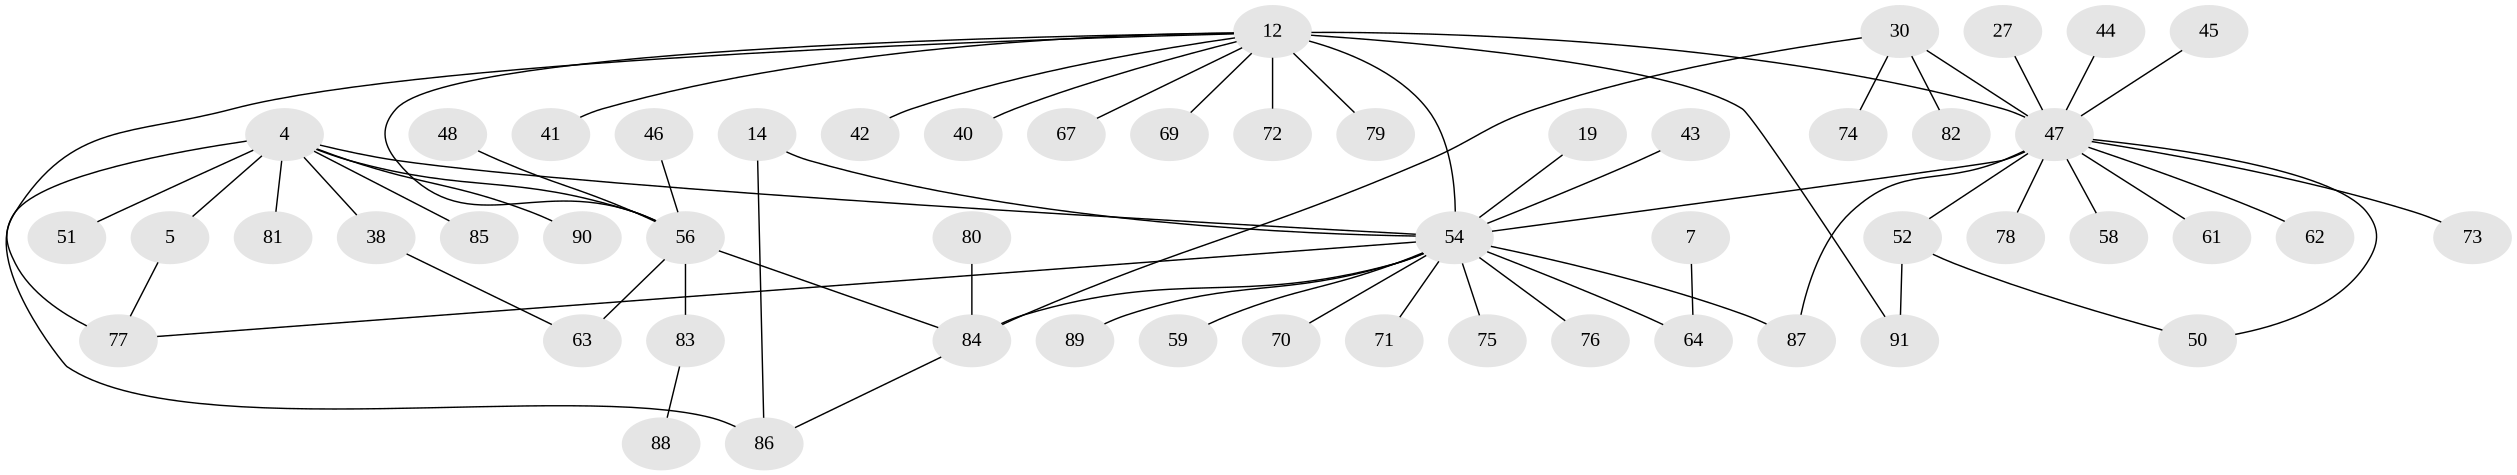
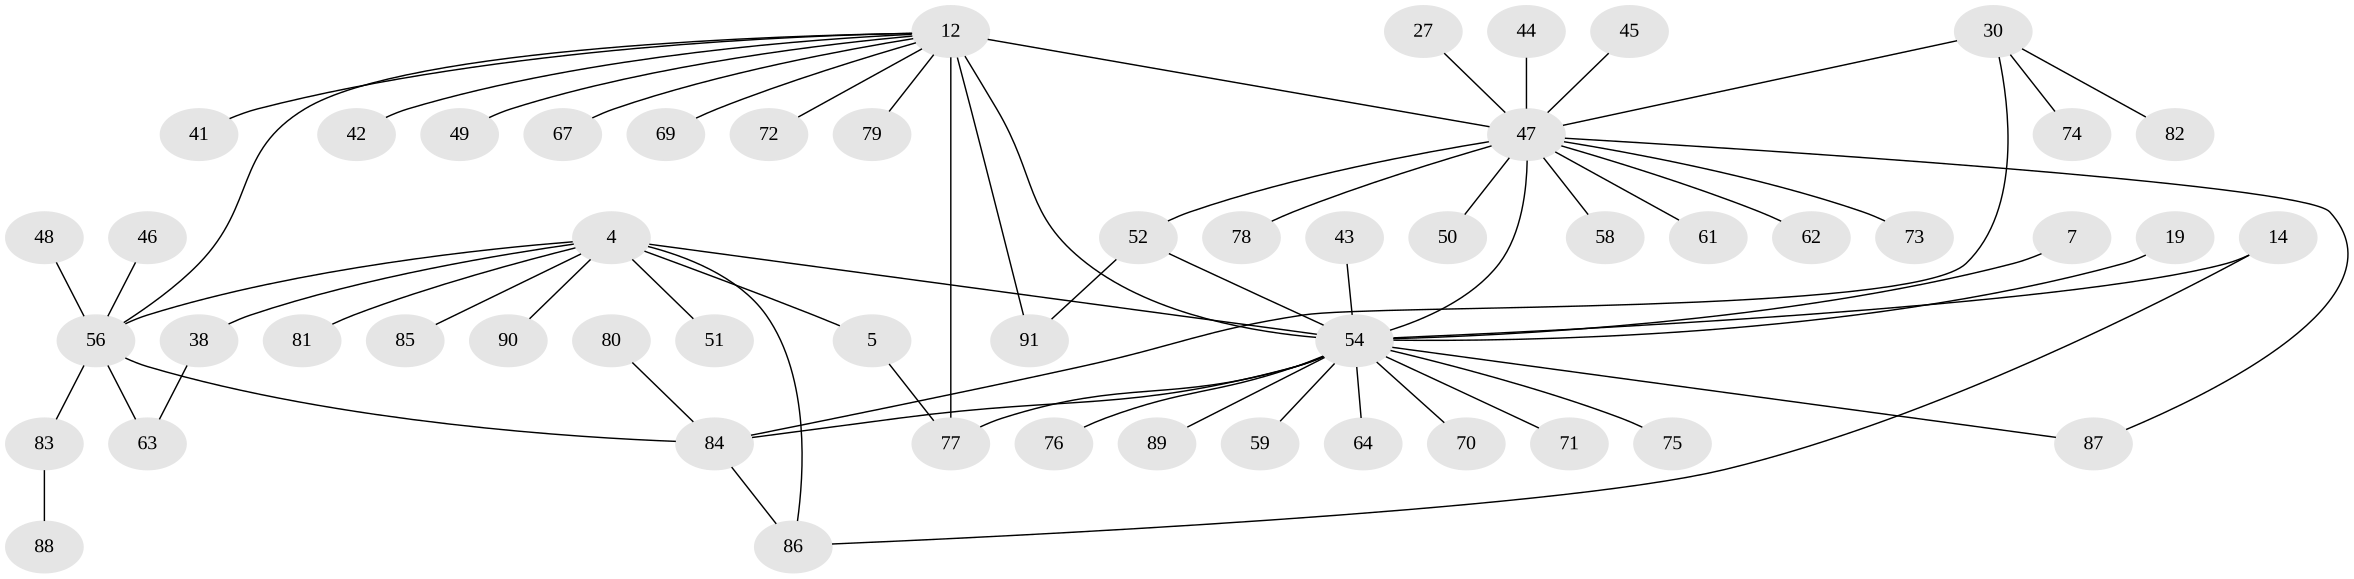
  graph {
    fontname="Liberation Serif"
    node [color=gray90 fontname="Liberation Serif" style=filled]
    edge [fontname="Liberation Serif"]
    4
    5
    n3 [label=38]
    51
    54 [super="+23+2"]
    56 [super="+15+18"]
    81
    85 [super="+8"]
    86 [super="+40"]
    90
    77 [super="+53"]
    63 [super="+60"]
    84 [super="+1+33+68"]
    87 [super="+26"]
    59
    64
    70 [super="+57+66"]
    71 [super="+37"]
    75
    76
    89
    83 [super="+65"]
    7
    12 [super="+3"]
    41
    42
    47 [super="+21+35+39"]
-   49 [label=40]
+   49
    67
    69
    72
    79
    91 [super="+32"]
    50
    52 [super="+48"]
    58
    61
    62
    73
    78
    14 [super="+6"]
    19
    27
    n44 [label=48]
    30
    74
    82
    43
    44
    45
    46
    88
    80
    4 -- 5
    4 -- n3
    4 -- 51
    4 -- 54
    4 -- 56
    4 -- 81
    4 -- 85
    4 -- 86 [weight=2]
    4 -- 90
    5 -- 77
    n3 -- 63
    54 -- 77
    54 -- 84 [weight=3]
    54 -- 87
    54 -- 59
    54 -- 64
    54 -- 70
    54 -- 71
    54 -- 75
    54 -- 76
    54 -- 89
    56 -- 63 [weight=2]
    56 -- 84
    56 -- 83
    84 -- 86
    83 -- 88
-   7 -- 64
+   7 -- 54
    12 -- 54 [weight=2]
    12 -- 56 [weight=3]
    12 -- 77 [weight=2]
    12 -- 41
    12 -- 42
    12 -- 47 [weight=4]
    12 -- 49
    12 -- 67
    12 -- 69
    12 -- 72
    12 -- 79
    12 -- 91 [weight=3]
    47 -- 54
    47 -- 87
    47 -- 50
    47 -- 52
    47 -- 58
    47 -- 61
    47 -- 62
    47 -- 73
    47 -- 78
-   52 -- 50
+   52 -- 54
    52 -- 91
    14 -- 54
    14 -- 86
    19 -- 54
    27 -- 47
    n44 -- 56
    30 -- 84
    30 -- 47 [weight=2]
    30 -- 74
    30 -- 82
    43 -- 54
    44 -- 47
    45 -- 47
    46 -- 56
    80 -- 84
  }
